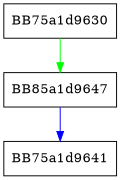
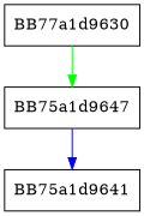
  digraph {
    splines=ortho
    node [shape=box]
-   BB75a1d9630
-   BB75a1d9647 [label=BB85a1d9647]
+   BB75a1d9630 [label=BB77a1d9630]
+   BB75a1d9647
    BB75a1d9641
    BB75a1d9630 -> BB75a1d9647 [color=green]
    BB75a1d9647 -> BB75a1d9641 [color=blue]
  }
